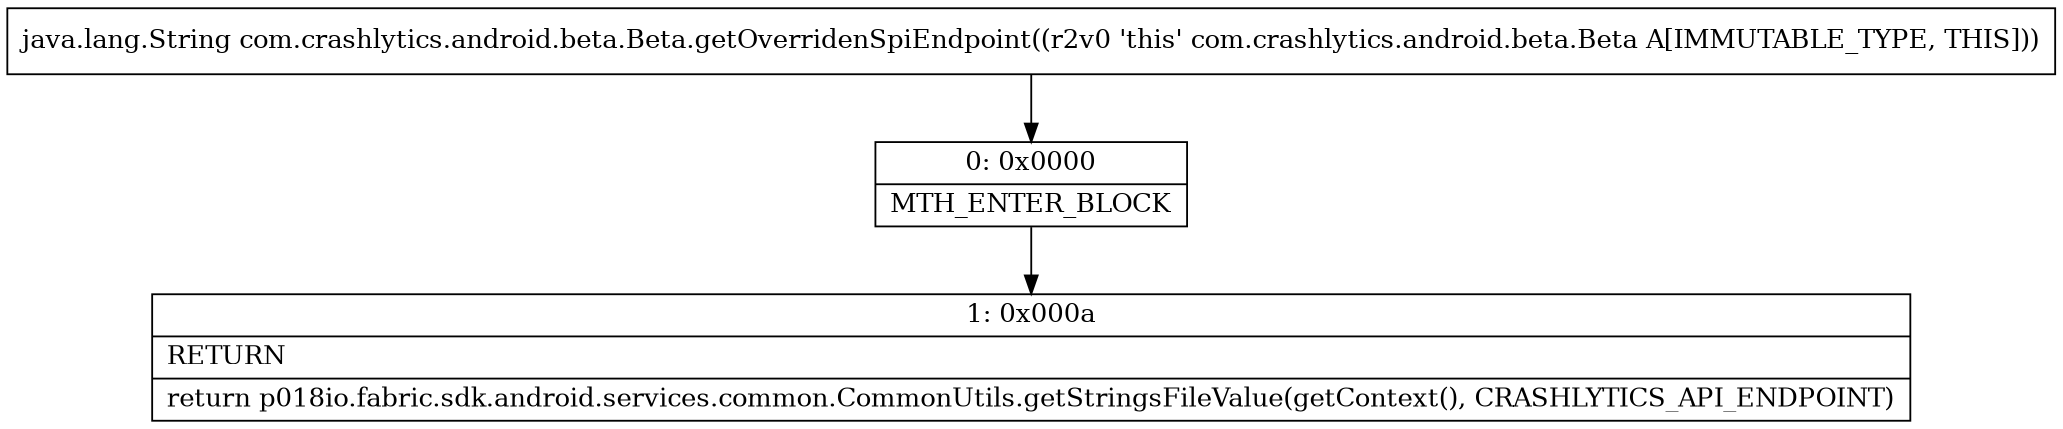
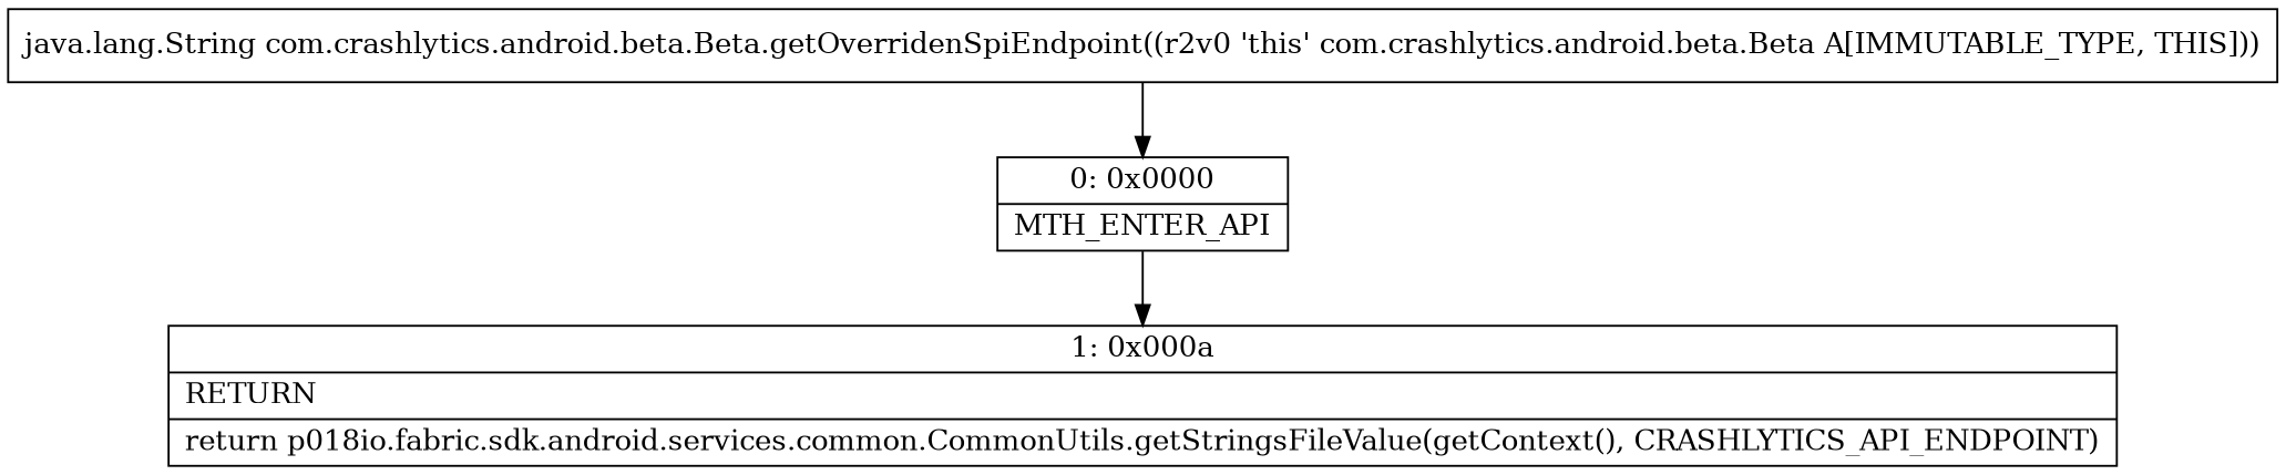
  digraph {
    node [shape=record]
-   n1 [label="{0\:\ 0x0000|MTH_ENTER_BLOCK\l}"]
+   n1 [label="{0\:\ 0x0000|MTH_ENTER_API\l}"]
    n2 [label="{1\:\ 0x000a|RETURN\l|return p018io.fabric.sdk.android.services.common.CommonUtils.getStringsFileValue(getContext(), CRASHLYTICS_API_ENDPOINT)\l}"]
    n3 [label="{java.lang.String com.crashlytics.android.beta.Beta.getOverridenSpiEndpoint((r2v0 'this' com.crashlytics.android.beta.Beta A[IMMUTABLE_TYPE, THIS])) }"]
    n1 -> n2
    n3 -> n1
  }
